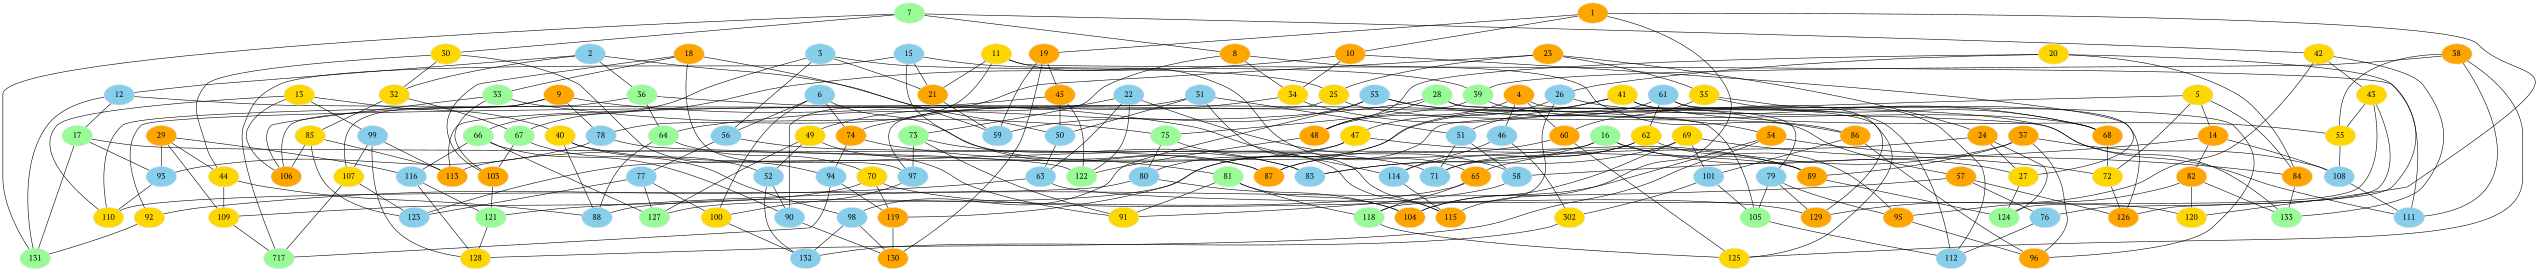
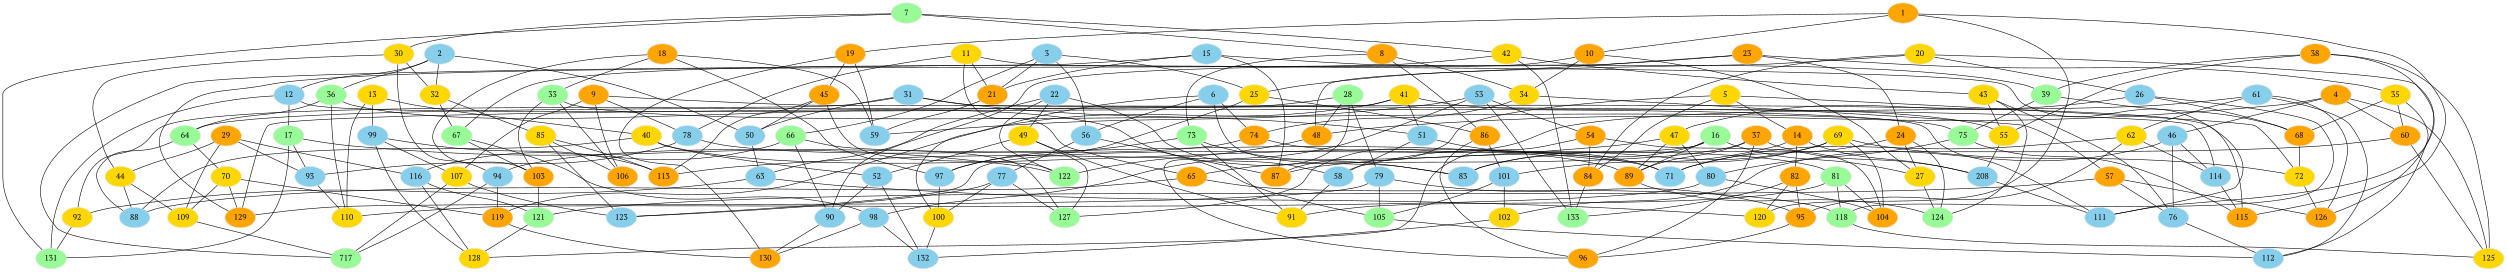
  graph {
    fontname="PT Serif"
    node [color=gray90 fillcolor=skyblue fontname="PT Serif" style=filled]
    edge [fontname="PT Serif"]
    1 [fillcolor=orange]
    10 [fillcolor=orange]
    19 [fillcolor=orange]
    115 [fillcolor=orange]
    120 [fillcolor=gold]
    34 [fillcolor=gold]
    27 [fillcolor=gold]
    67 [fillcolor=palegreen]
    59
    45 [fillcolor=orange]
    130 [fillcolor=orange]
    2
    12
    32 [fillcolor=gold]
    36 [fillcolor=palegreen]
    50
    131 [fillcolor=palegreen]
    111
    17 [fillcolor=palegreen]
    85 [fillcolor=gold]
    110 [fillcolor=gold]
    64 [fillcolor=palegreen]
    105 [fillcolor=palegreen]
    63
    3
    21 [fillcolor=orange]
    25 [fillcolor=gold]
    56
    66 [fillcolor=palegreen]
    86 [fillcolor=orange]
    97
    87 [fillcolor=orange]
    77
    90
    116
    127 [fillcolor=palegreen]
    46
    4 [fillcolor=orange]
    48 [fillcolor=orange]
    60 [fillcolor=orange]
    125 [fillcolor=gold]
    114
    76
-   102 [fillcolor=gold label=302]
+   102 [fillcolor=gold]
    122 [fillcolor=palegreen]
    5 [fillcolor=gold]
    14 [fillcolor=orange]
    72 [fillcolor=gold]
    84 [fillcolor=orange]
    58
    82 [fillcolor=orange]
-   108
+   108 [label=208]
    126 [fillcolor=orange]
    133 [fillcolor=palegreen]
    6
    74 [fillcolor=orange]
    83
    100 [fillcolor=gold]
    94
    81 [fillcolor=palegreen]
    132
    7 [fillcolor=palegreen]
    8 [fillcolor=orange]
    30 [fillcolor=gold]
    42 [fillcolor=gold]
    73 [fillcolor=palegreen]
    44 [fillcolor=gold]
    129 [fillcolor=orange]
    43 [fillcolor=gold]
    57 [fillcolor=orange]
    91 [fillcolor=gold]
    96 [fillcolor=orange]
    101
    78
    9 [fillcolor=orange]
    106 [fillcolor=orange]
    107 [fillcolor=gold]
    89 [fillcolor=orange]
    93
    n80 [fillcolor=palegreen label=717]
    123
    124 [fillcolor=palegreen]
    103 [fillcolor=orange]
    98
    11 [fillcolor=gold]
    65 [fillcolor=orange]
    118 [fillcolor=palegreen]
    88
    13 [fillcolor=gold]
    40 [fillcolor=gold]
    99
    71
    52
    113 [fillcolor=orange]
    128 [fillcolor=gold]
    95 [fillcolor=orange]
    15
    39 [fillcolor=palegreen]
    68 [fillcolor=orange]
    75 [fillcolor=palegreen]
    16 [fillcolor=palegreen]
    33 [fillcolor=palegreen]
    18 [fillcolor=orange]
    121 [fillcolor=palegreen]
    20 [fillcolor=gold]
    26
    47 [fillcolor=gold]
    22
    49 [fillcolor=gold]
    92 [fillcolor=gold]
    23 [fillcolor=orange]
    24 [fillcolor=orange]
    35 [fillcolor=gold]
    112
    80
    28 [fillcolor=palegreen]
    79
    70 [fillcolor=gold]
    29 [fillcolor=orange]
    109 [fillcolor=gold]
    119 [fillcolor=orange]
    31
    51
    37 [fillcolor=orange]
    38 [fillcolor=orange]
    55 [fillcolor=gold]
    41 [fillcolor=gold]
    104 [fillcolor=orange]
    53
    54 [fillcolor=orange]
    61
    62 [fillcolor=gold]
    69 [fillcolor=gold]
    1 -- 10
    1 -- 19
    1 -- 115
    1 -- 120
    10 -- 34
    10 -- 27
    10 -- 67
    19 -- 59
    19 -- 45
    19 -- 130
    34 -- 74
    34 -- 57
    27 -- 124
    67 -- 103
    67 -- 98
    45 -- 50
    45 -- 122
    45 -- 113
    2 -- 12
    2 -- 32
    2 -- 36
    2 -- 50
    12 -- 131
    12 -- 111
    12 -- 17
    32 -- 67
    32 -- 85
    36 -- 110
    36 -- 64
    36 -- 105
    50 -- 63
    17 -- 131
    17 -- 122
    17 -- 93
    85 -- 106
    85 -- 123
    85 -- 113
    64 -- 88
    64 -- 70
    105 -- 112
    63 -- 120
    63 -- 92
    3 -- 21
    3 -- 25
    3 -- 56
    3 -- 66
    21 -- 59
    25 -- 86
    25 -- 97
    56 -- 87
    56 -- 77
    66 -- 90
    66 -- 116
    66 -- 127
    86 -- 96
    86 -- 101
    97 -- 100
    77 -- 127
    77 -- 100
    77 -- 123
    90 -- 130
    116 -- 128
    116 -- 121
    46 -- 114
+   46 -- 76
    46 -- 102
    4 -- 46
    4 -- 48
    4 -- 60
    4 -- 125
    48 -- 122
    60 -- 87
    60 -- 125
    114 -- 115
    76 -- 112
    102 -- 132
    5 -- 87
    5 -- 14
    5 -- 72
    5 -- 84
    14 -- 58
    14 -- 82
    14 -- 108
    72 -- 126
    84 -- 133
    58 -- 91
    82 -- 120
    82 -- 133
    82 -- 95
    108 -- 111
    6 -- 56
    6 -- 74
    6 -- 83
    6 -- 100
    74 -- 94
    74 -- 81
    100 -- 132
    94 -- n80
    94 -- 119
    81 -- 91
    81 -- 118
    81 -- 104
    7 -- 131
    7 -- 8
    7 -- 30
    7 -- 42
    8 -- 34
    8 -- 86
    8 -- 73
    30 -- 32
    30 -- 94
    30 -- 44
    42 -- 133
    42 -- 129
    42 -- 43
    73 -- 97
    73 -- 83
    73 -- 91
    44 -- 88
    44 -- 109
    43 -- 76
    43 -- 124
    43 -- 55
    57 -- 76
    57 -- 126
    57 -- 121
    101 -- 105
    101 -- 102
    78 -- 89
    78 -- 93
    9 -- 114
    9 -- 78
    9 -- 106
    9 -- 107
    107 -- n80
    107 -- 123
    89 -- 124
    93 -- 110
    103 -- 121
    98 -- 130
    98 -- 132
    11 -- 111
    11 -- 21
    11 -- 78
    11 -- 65
    65 -- 118
    65 -- 88
    118 -- 125
    13 -- 110
-   13 -- 106
    13 -- 40
    13 -- 99
    40 -- 88
    40 -- 71
    40 -- 52
    99 -- 107
    99 -- 113
    99 -- 128
    52 -- 90
    52 -- 132
    95 -- 96
    15 -- 21
    15 -- 87
    15 -- n80
    15 -- 39
    39 -- 68
    39 -- 75
    68 -- 72
    75 -- 115
    75 -- 80
    16 -- 27
    16 -- 83
    16 -- 89
    16 -- 123
    33 -- 106
    33 -- 103
    33 -- 75
    18 -- 59
    18 -- 97
    18 -- 103
    18 -- 33
    121 -- 128
    20 -- 48
    20 -- 84
    20 -- 126
    20 -- 26
    26 -- 118
    26 -- 68
    26 -- 47
    47 -- 89
    47 -- 113
    47 -- 80
    22 -- 63
    22 -- 122
    22 -- 58
    22 -- 49
    49 -- 127
    49 -- 91
    49 -- 52
    92 -- 131
    23 -- 25
    23 -- 90
    23 -- 24
    23 -- 35
    24 -- 27
    24 -- 124
    24 -- 71
    35 -- 60
    35 -- 68
    35 -- 112
    80 -- 110
    80 -- 104
    28 -- 64
    28 -- 48
    28 -- 96
    28 -- 79
    79 -- 105
    79 -- 129
    79 -- 95
    70 -- 129
    70 -- 109
    70 -- 119
    29 -- 116
    29 -- 44
    29 -- 93
    29 -- 109
    109 -- n80
    119 -- 130
    31 -- 115
    31 -- 50
    31 -- 92
    31 -- 51
    51 -- 58
    51 -- 71
    37 -- 108
    37 -- 96
    37 -- 89
    37 -- 65
    38 -- 111
    38 -- 125
    38 -- 39
    38 -- 55
    55 -- 108
    41 -- 129
    41 -- 119
    41 -- 51
    41 -- 55
    53 -- 59
    53 -- 133
    53 -- 98
    53 -- 54
    54 -- 84
    54 -- 128
    54 -- 104
    61 -- 127
    61 -- 126
    61 -- 112
    61 -- 62
    62 -- 114
    62 -- 71
    62 -- 95
    69 -- 72
    69 -- 83
    69 -- 101
    69 -- 104
  }
